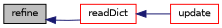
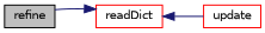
  digraph {
    rankdir=LR
    node [color=red fontname=Helvetica fontsize=10 shape=record]
    edge [color=midnightblue dir=back fontname=Helvetica fontsize=10 labelfontname=Helvetica labelfontsize=10 style=solid]
    n1 [color=black fillcolor=grey75 fontcolor=black height=0.2 label=refine style=filled width=0.4]
    n2 [height=0.2 label=readDict width=0.4]
    n3 [height=0.2 label=update width=0.4]
-   n1 -> n2
+   n2 -> n1
    n2 -> n3
  }
